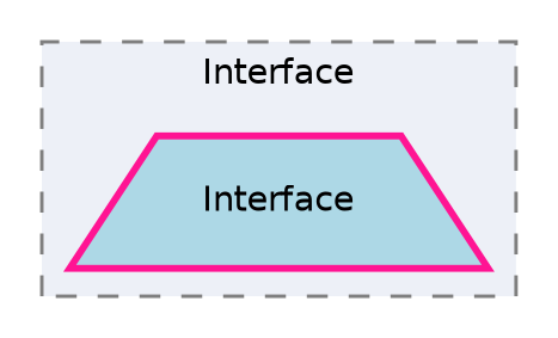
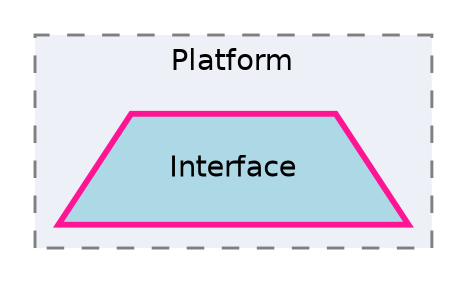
  digraph {
    compound=true
    rankdir=LR
    n1 [color=deeppink fillcolor=lightblue fontname=Helvetica fontsize=10 height=0.2 label=Interface shape=trapezium style="filled,bold" width=0.4]
    subgraph cluster_1 {
      bgcolor="#edf0f7"
      fontname=Helvetica
      fontsize=10
-     label=Interface
+     label=Platform
      pencolor=grey50
      style="filled,dashed"
      n1
    }
  }
